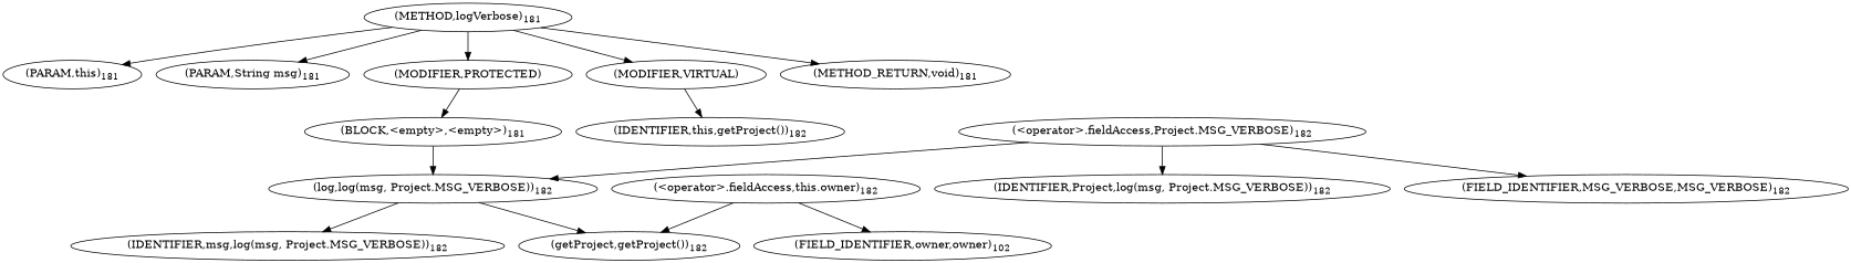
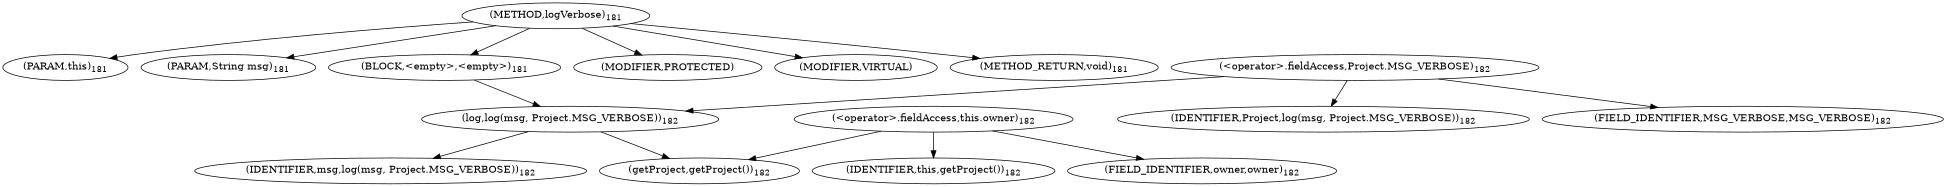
  digraph {
    n1 [label=<(METHOD,logVerbose)<SUB>181</SUB>>]
    n2 [label=<(PARAM,this)<SUB>181</SUB>>]
    n3 [label=<(PARAM,String msg)<SUB>181</SUB>>]
    n4 [label=<(BLOCK,&lt;empty&gt;,&lt;empty&gt;)<SUB>181</SUB>>]
    n5 [label=<(MODIFIER,PROTECTED)>]
    n6 [label=<(MODIFIER,VIRTUAL)>]
    n7 [label=<(METHOD_RETURN,void)<SUB>181</SUB>>]
    n8 [label=<(log,log(msg, Project.MSG_VERBOSE))<SUB>182</SUB>>]
    n9 [label=<(getProject,getProject())<SUB>182</SUB>>]
    n10 [label=<(IDENTIFIER,msg,log(msg, Project.MSG_VERBOSE))<SUB>182</SUB>>]
    n11 [label=<(&lt;operator&gt;.fieldAccess,Project.MSG_VERBOSE)<SUB>182</SUB>>]
    n12 [label=<(IDENTIFIER,Project,log(msg, Project.MSG_VERBOSE))<SUB>182</SUB>>]
    n13 [label=<(FIELD_IDENTIFIER,MSG_VERBOSE,MSG_VERBOSE)<SUB>182</SUB>>]
    n14 [label=<(&lt;operator&gt;.fieldAccess,this.owner)<SUB>182</SUB>>]
    n15 [label=<(IDENTIFIER,this,getProject())<SUB>182</SUB>>]
-   n16 [label=<(FIELD_IDENTIFIER,owner,owner)<SUB>102</SUB>>]
+   n16 [label=<(FIELD_IDENTIFIER,owner,owner)<SUB>182</SUB>>]
    n1 -> n2
    n1 -> n3
-   n5 -> n4
+   n1 -> n4
    n1 -> n5
    n1 -> n6
    n1 -> n7
    n4 -> n8
    n8 -> n9
    n8 -> n10
    n11 -> n8
    n11 -> n12
    n11 -> n13
    n14 -> n9
-   n6 -> n15
+   n14 -> n15
    n14 -> n16
  }
